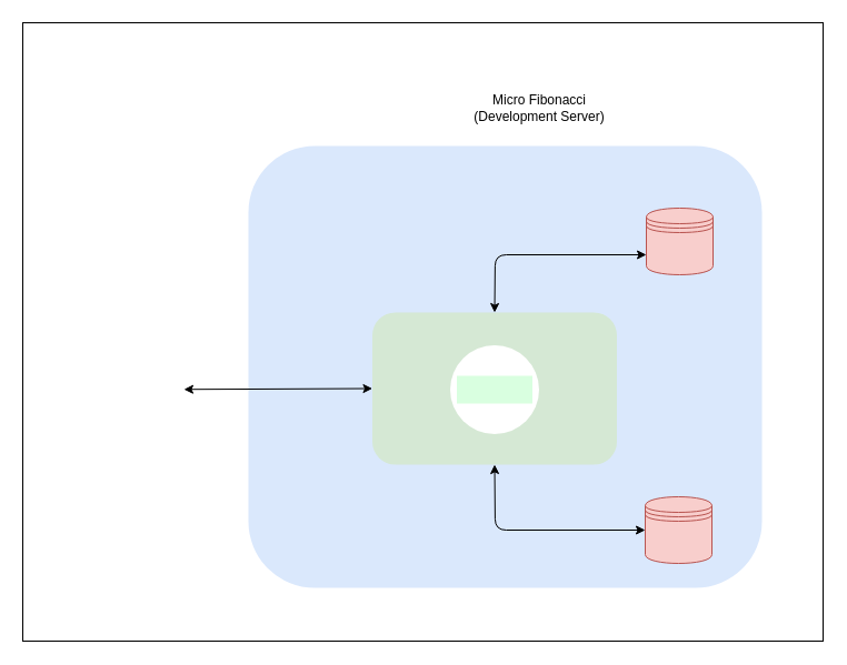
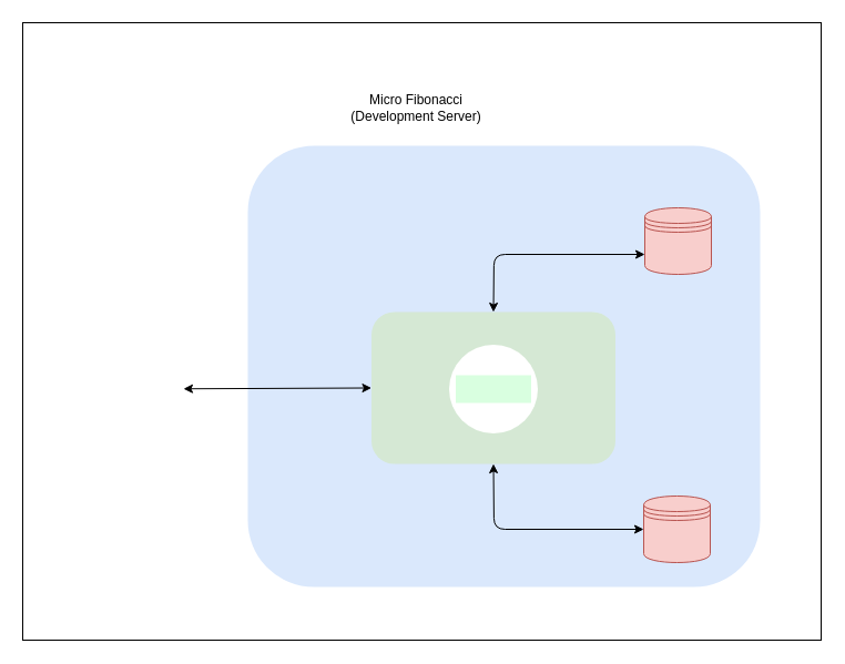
  <mxCell id="0" />
  <mxCell id="1" parent="0" />
  <mxCell id="2" value="" style="rounded=0;whiteSpace=wrap;html=1;shadow=0;glass=0;comic=0;gradientColor=none;" parent="1" vertex="1"><mxGeometry x="20" y="20" width="720" height="557" as="geometry" /></mxCell>
  <mxCell id="3" value="" style="rounded=1;whiteSpace=wrap;html=1;fillColor=#dae8fc;strokeColor=none;gradientColor=none;shadow=0;comic=0;glass=0;" parent="1" vertex="1"><mxGeometry x="223" y="131" width="462" height="398" as="geometry" /></mxCell>
- <mxCell id="4" value="Micro Fibonacci&lt;br&gt;&lt;div&gt;(Development Server)&lt;/div&gt;" style="text;html=1;strokeColor=none;fillColor=none;align=center;verticalAlign=middle;whiteSpace=wrap;rounded=0;" parent="1" vertex="1"><mxGeometry x="414.5" y="87" width="140" height="20" as="geometry" /></mxCell>
+ <mxCell id="4" value="Micro Fibonacci&lt;br&gt;&lt;div&gt;(Development Server)&lt;/div&gt;" style="text;html=1;strokeColor=none;fillColor=none;align=center;verticalAlign=middle;whiteSpace=wrap;rounded=0;" parent="1" vertex="1"><mxGeometry x="304.5" y="87" width="140" height="20" as="geometry" /></mxCell>
  <mxCell id="5" value="" style="shape=image;verticalLabelPosition=bottom;labelBackgroundColor=#ffffff;verticalAlign=top;aspect=fixed;imageAspect=0;image=http://icons.iconarchive.com/icons/paomedia/small-n-flat/1024/device-laptop-icon.png;" parent="1" vertex="1"><mxGeometry x="60" y="298" width="105" height="105" as="geometry" /></mxCell>
  <mxCell id="6" value="" style="endArrow=classic;startArrow=classic;html=1;exitX=0;exitY=0.5;exitDx=0;exitDy=0;" parent="1" source="12" target="5" edge="1"><mxGeometry width="50" height="50" relative="1" as="geometry"><mxPoint x="289.833" y="350.333" as="sourcePoint" /><mxPoint x="60" y="567" as="targetPoint" /></mxGeometry></mxCell>
  <mxCell id="7" value="" style="shape=datastore;whiteSpace=wrap;html=1;fillColor=#f8cecc;strokeColor=#b85450;" parent="1" vertex="1"><mxGeometry x="581" y="187" width="60" height="60" as="geometry" /></mxCell>
  <mxCell id="8" value="" style="shape=image;verticalLabelPosition=bottom;labelBackgroundColor=#ffffff;verticalAlign=top;aspect=fixed;imageAspect=0;image=https://thenewstack.io/wp-content/uploads/2015/03/redis-logo.png;" parent="1" vertex="1"><mxGeometry x="593.5" y="211" width="35" height="32" as="geometry" /></mxCell>
  <mxCell id="9" value="" style="shape=datastore;whiteSpace=wrap;html=1;fillColor=#f8cecc;strokeColor=#b85450;" parent="1" vertex="1"><mxGeometry x="580" y="447" width="60" height="60" as="geometry" /></mxCell>
  <mxCell id="10" value="" style="shape=image;verticalLabelPosition=bottom;labelBackgroundColor=#ffffff;verticalAlign=top;aspect=fixed;imageAspect=0;image=http://blog.xebialabs.com/wp-content/uploads/2015/09/docker.png;" parent="1" vertex="1"><mxGeometry x="250" y="139" width="85" height="85" as="geometry" /></mxCell>
  <mxCell id="11" value="" style="shape=image;verticalLabelPosition=bottom;labelBackgroundColor=#ffffff;verticalAlign=top;aspect=fixed;imageAspect=0;image=https://logonoid.com/images/postgresql-logo.png;" parent="1" vertex="1"><mxGeometry x="593" y="467" width="36" height="40" as="geometry" /></mxCell>
  <mxCell id="12" value="" style="rounded=1;whiteSpace=wrap;html=1;fillColor=#d5e8d4;strokeColor=none;" vertex="1" parent="1"><mxGeometry x="334.5" y="281" width="220" height="137" as="geometry" /></mxCell>
  <mxCell id="13" value="" style="endArrow=classic;startArrow=classic;html=1;entryX=0.5;entryY=1;entryDx=0;entryDy=0;" parent="1" target="12" edge="1"><mxGeometry width="50" height="50" relative="1" as="geometry"><mxPoint x="580" y="477" as="sourcePoint" /><mxPoint x="460" y="567" as="targetPoint" /><Array as="points"><mxPoint x="445" y="477" /></Array></mxGeometry></mxCell>
  <mxCell id="14" value="" style="endArrow=classic;startArrow=classic;html=1;entryX=0.5;entryY=0;entryDx=0;entryDy=0;exitX=0;exitY=0.7;exitDx=0;exitDy=0;" parent="1" source="7" target="12" edge="1"><mxGeometry width="50" height="50" relative="1" as="geometry"><mxPoint x="633" y="393" as="sourcePoint" /><mxPoint x="430" y="567" as="targetPoint" /><Array as="points"><mxPoint x="445" y="229" /></Array></mxGeometry></mxCell>
  <mxCell id="15" value="" style="shape=image;verticalLabelPosition=bottom;labelBackgroundColor=#ffffff;verticalAlign=top;aspect=fixed;imageAspect=0;image=https://jaystack.com/wp-content/uploads/2015/12/nodejs-logo-e1497443346889.png;" vertex="1" parent="1"><mxGeometry x="343" y="290" width="37" height="40" as="geometry" /></mxCell>
  <mxCell id="16" value="" style="ellipse;whiteSpace=wrap;html=1;aspect=fixed;strokeColor=none;" vertex="1" parent="1"><mxGeometry x="404.5" y="310.5" width="80" height="80" as="geometry" /></mxCell>
  <mxCell id="17" value="" style="shape=image;verticalLabelPosition=bottom;labelBackgroundColor=#ffffff;verticalAlign=top;aspect=fixed;imageAspect=0;image=https://i.imgur.com/TyF9plF.png;imageBackground=#D9FFE0;" parent="1" vertex="1"><mxGeometry x="410.5" y="338" width="68" height="25" as="geometry" /></mxCell>
